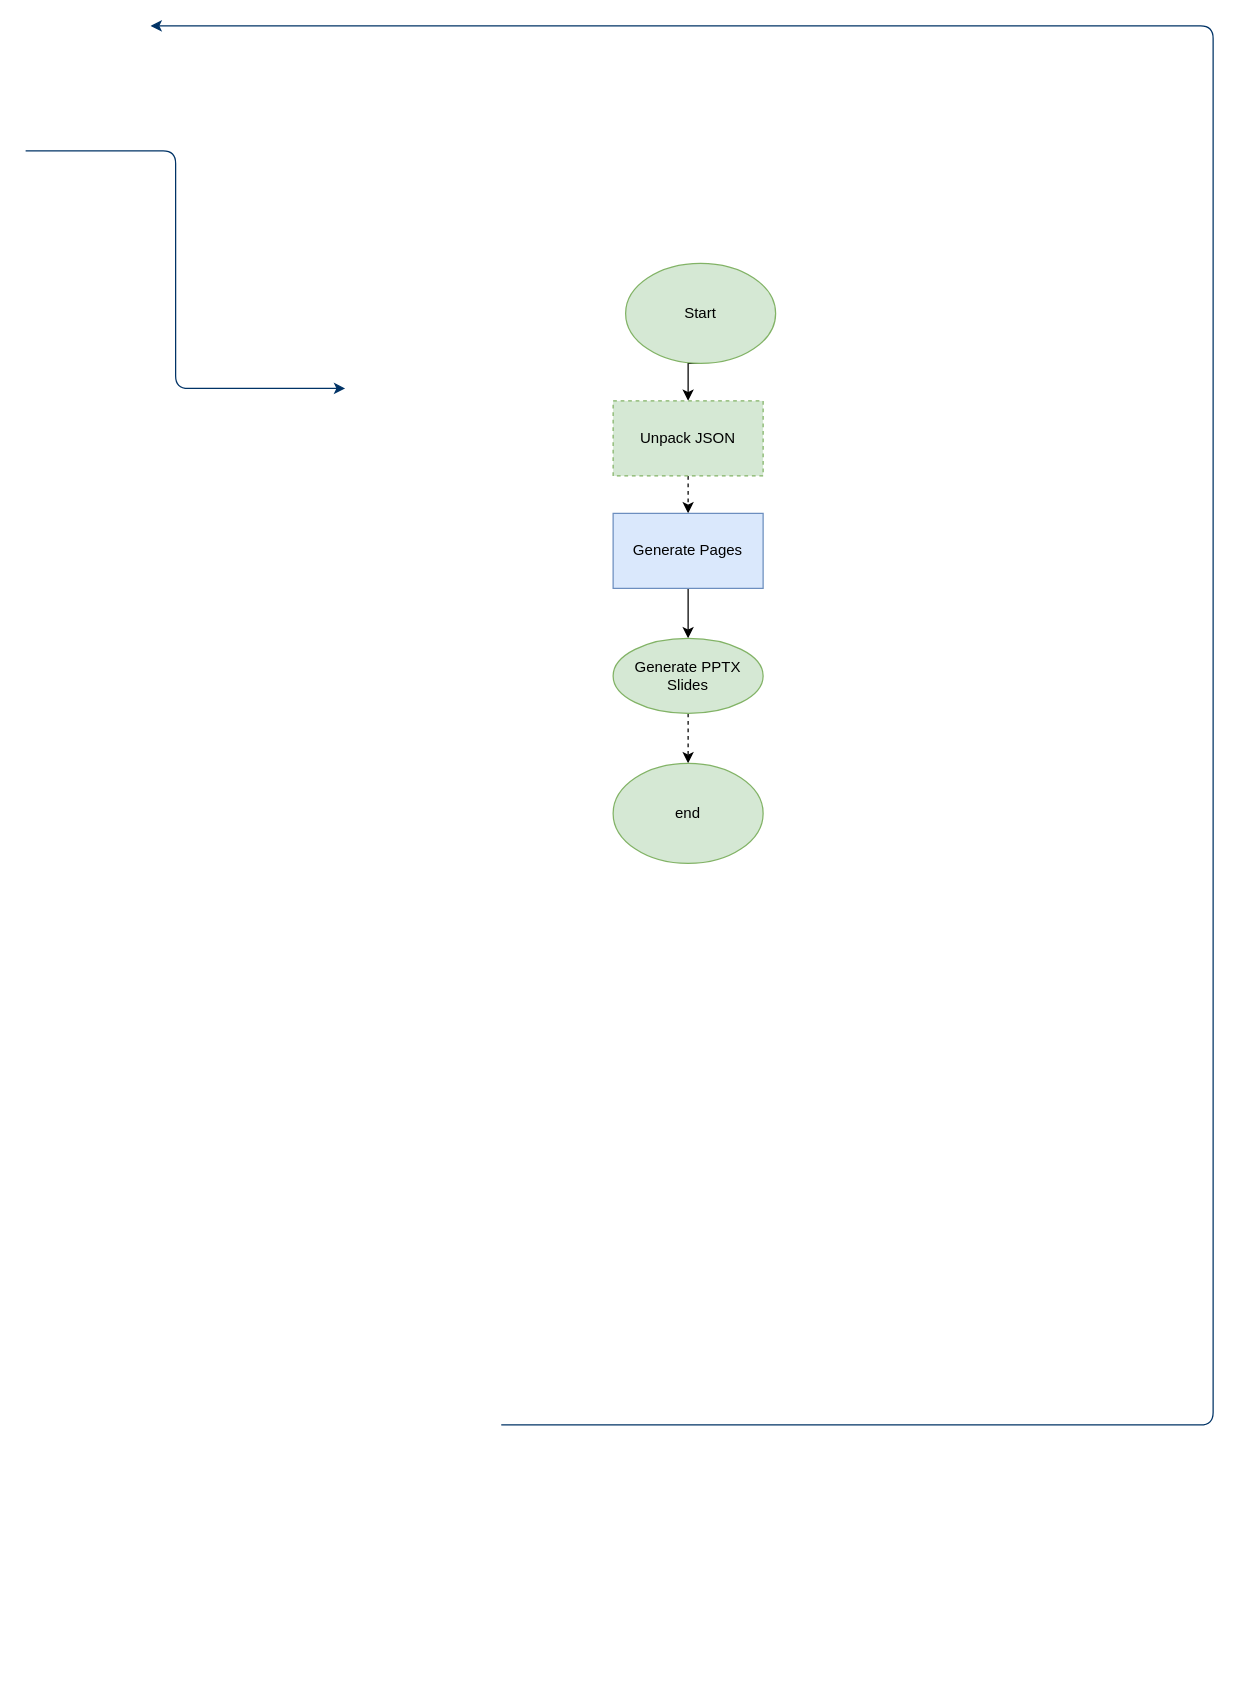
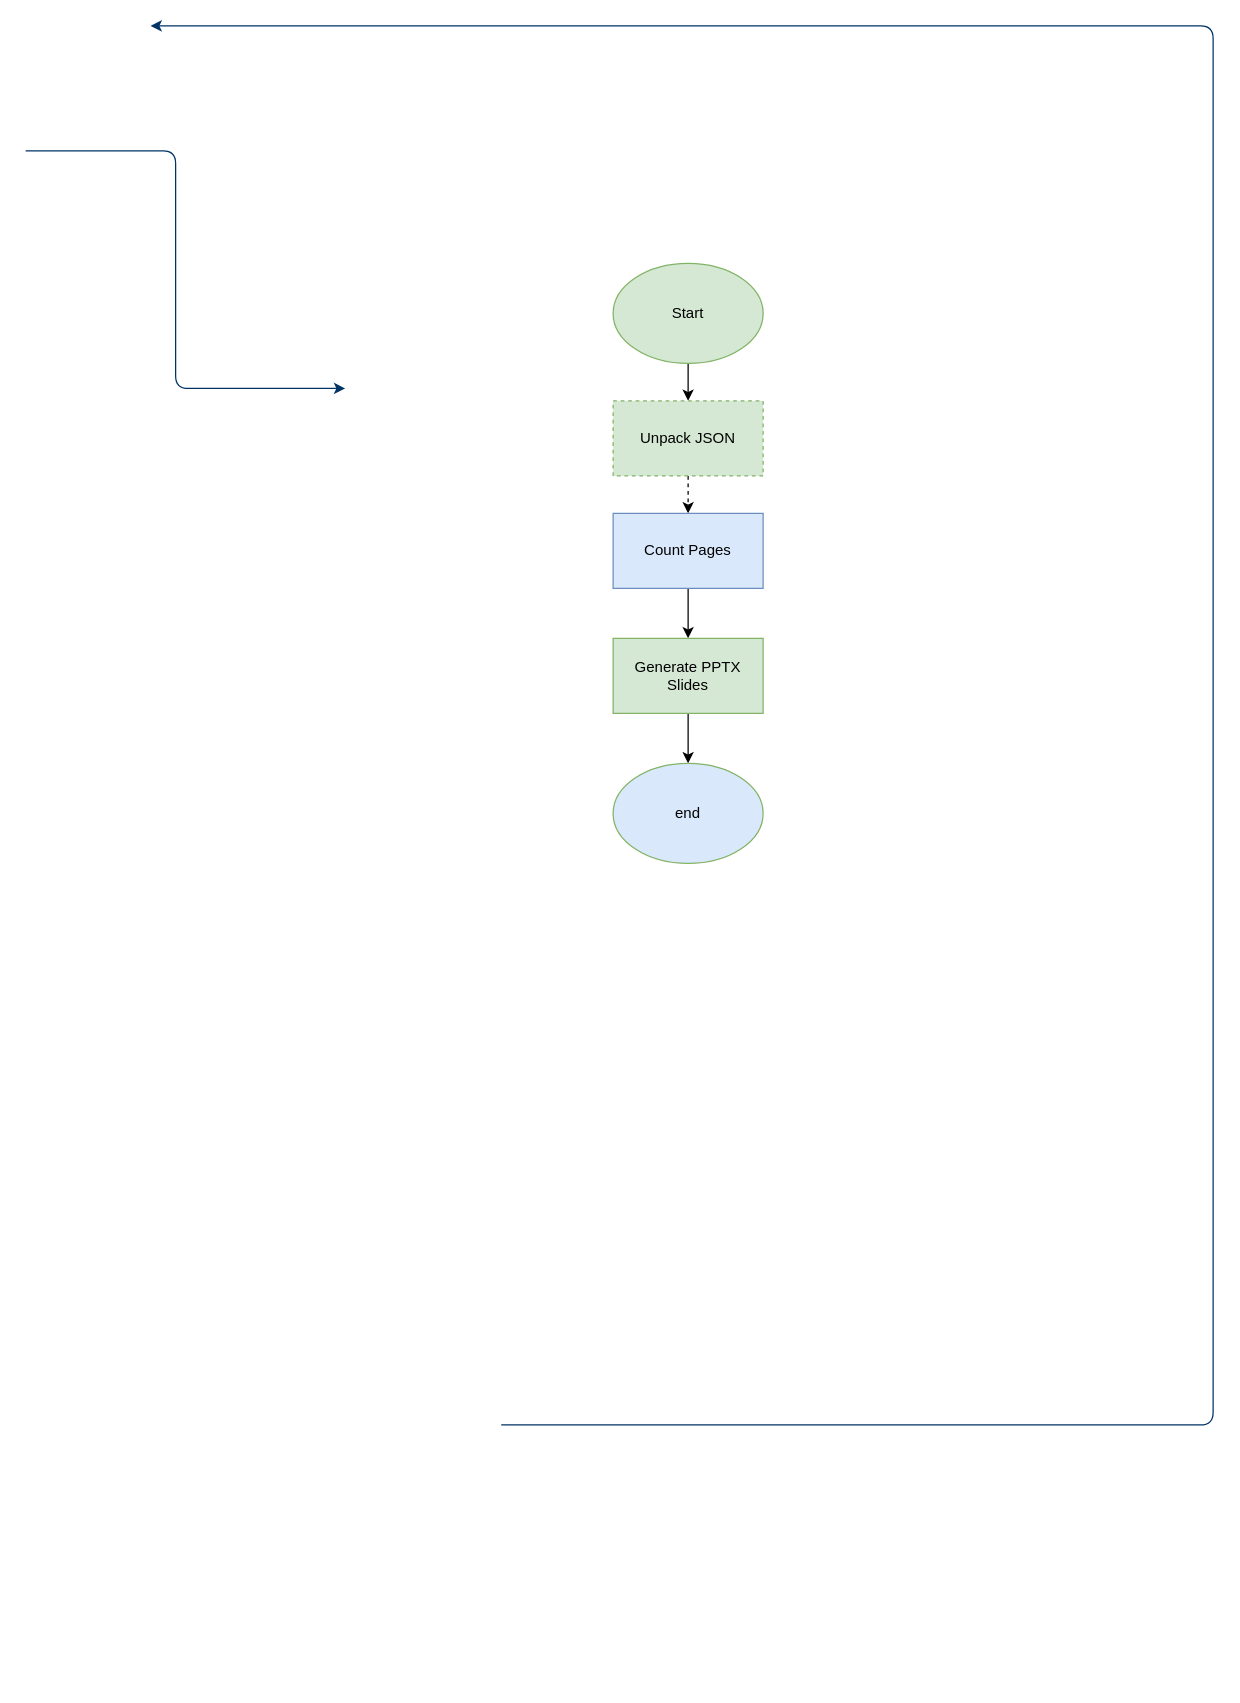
  <mxCell id="0" />
  <mxCell id="1" parent="0" />
  <mxCell id="2" value="" style="edgeStyle=elbowEdgeStyle;elbow=horizontal;exitX=1;exitY=0.5;exitPerimeter=0;entryX=0.905;entryY=0.5;entryPerimeter=0;fontStyle=1;strokeColor=#003366;strokeWidth=1;html=1;" parent="1" edge="1"><mxGeometry width="100" height="100" as="geometry"><mxPoint x="400.5" y="1139.25" as="sourcePoint" /><mxPoint x="120" as="targetPoint" y="20" /><Array as="points"><mxPoint x="970" y="1340" /></Array></mxGeometry></mxCell>
  <mxCell id="3" value="" style="edgeStyle=elbowEdgeStyle;elbow=horizontal;exitX=0;exitY=0.5;exitPerimeter=0;entryX=0.095;entryY=0.5;entryPerimeter=0;fontStyle=1;strokeColor=#003366;strokeWidth=1;html=1;" parent="1" edge="1"><mxGeometry width="100" height="100" as="geometry"><mxPoint y="120" as="sourcePoint" x="20" /><mxPoint x="275.605" y="310" as="targetPoint" /><Array as="points"><mxPoint x="140" y="990" /></Array></mxGeometry></mxCell>
  <mxCell id="4" style="edgeStyle=orthogonalEdgeStyle;rounded=0;orthogonalLoop=1;jettySize=auto;html=1;exitX=0.5;exitY=1;exitDx=0;exitDy=0;entryX=0.5;entryY=0;entryDx=0;entryDy=0;" edge="1" parent="1" source="5" target="7"><mxGeometry relative="1" as="geometry" /></mxCell>
- <mxCell id="5" value="Start" style="ellipse;whiteSpace=wrap;html=1;fillColor=#d5e8d4;strokeColor=#82b366;" vertex="1" parent="1"><mxGeometry x="500" y="210" width="120" height="80" as="geometry" /></mxCell>
+ <mxCell id="5" value="Start" style="ellipse;whiteSpace=wrap;html=1;fillColor=#d5e8d4;strokeColor=#82b366;" vertex="1" parent="1"><mxGeometry x="490" y="210" width="120" height="80" as="geometry" /></mxCell>
  <mxCell id="6" style="edgeStyle=orthogonalEdgeStyle;rounded=0;orthogonalLoop=1;jettySize=auto;html=1;exitX=0.5;exitY=1;exitDx=0;exitDy=0;entryX=0.5;entryY=0;entryDx=0;entryDy=0;dashed=1;" edge="1" parent="1" source="7" target="9"><mxGeometry relative="1" as="geometry" /></mxCell>
  <mxCell id="7" value="Unpack JSON" style="rounded=0;whiteSpace=wrap;html=1;fillColor=#d5e8d4;strokeColor=#82b366;dashed=1;" vertex="1" parent="1"><mxGeometry x="490" y="320" width="120" height="60" as="geometry" /></mxCell>
  <mxCell id="8" style="edgeStyle=orthogonalEdgeStyle;rounded=0;orthogonalLoop=1;jettySize=auto;html=1;exitX=0.5;exitY=1;exitDx=0;exitDy=0;entryX=0.5;entryY=0;entryDx=0;entryDy=0;" edge="1" parent="1" source="9" target="11"><mxGeometry relative="1" as="geometry" /></mxCell>
- <mxCell id="9" value="Generate Pages" style="rounded=0;whiteSpace=wrap;html=1;fillColor=#dae8fc;strokeColor=#6c8ebf;" vertex="1" parent="1"><mxGeometry x="490" y="410" width="120" height="60" as="geometry" /></mxCell>
- <mxCell id="10" style="edgeStyle=orthogonalEdgeStyle;rounded=0;orthogonalLoop=1;jettySize=auto;html=1;exitX=0.5;exitY=1;exitDx=0;exitDy=0;entryX=0.5;entryY=0;entryDx=0;entryDy=0;dashed=1;" edge="1" parent="1" source="11" target="12"><mxGeometry relative="1" as="geometry" /></mxCell>
- <mxCell id="11" value="Generate PPTX&lt;br&gt;Slides" style="ellipse;whiteSpace=wrap;html=1;fillColor=#d5e8d4;strokeColor=#82b366;" vertex="1" parent="1"><mxGeometry x="490" y="510" width="120" height="60" as="geometry" /></mxCell>
- <mxCell id="12" value="end" style="ellipse;whiteSpace=wrap;html=1;fillColor=#d5e8d4;strokeColor=#82b366;" vertex="1" parent="1"><mxGeometry x="490" y="610" width="120" height="80" as="geometry" /></mxCell>
+ <mxCell id="9" value="Count Pages" style="rounded=0;whiteSpace=wrap;html=1;fillColor=#dae8fc;strokeColor=#6c8ebf;" vertex="1" parent="1"><mxGeometry x="490" y="410" width="120" height="60" as="geometry" /></mxCell>
+ <mxCell id="10" style="edgeStyle=orthogonalEdgeStyle;rounded=0;orthogonalLoop=1;jettySize=auto;html=1;exitX=0.5;exitY=1;exitDx=0;exitDy=0;entryX=0.5;entryY=0;entryDx=0;entryDy=0;" edge="1" parent="1" source="11" target="12"><mxGeometry relative="1" as="geometry" /></mxCell>
+ <mxCell id="11" value="Generate PPTX&lt;br&gt;Slides" style="rounded=0;whiteSpace=wrap;html=1;fillColor=#d5e8d4;strokeColor=#82b366;" vertex="1" parent="1"><mxGeometry x="490" y="510" width="120" height="60" as="geometry" /></mxCell>
+ <mxCell id="12" value="end" style="ellipse;whiteSpace=wrap;html=1;fillColor=#dae8fc;strokeColor=#82b366;" vertex="1" parent="1"><mxGeometry x="490" y="610" width="120" height="80" as="geometry" /></mxCell>
